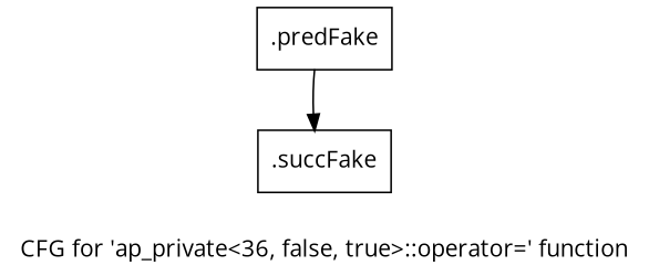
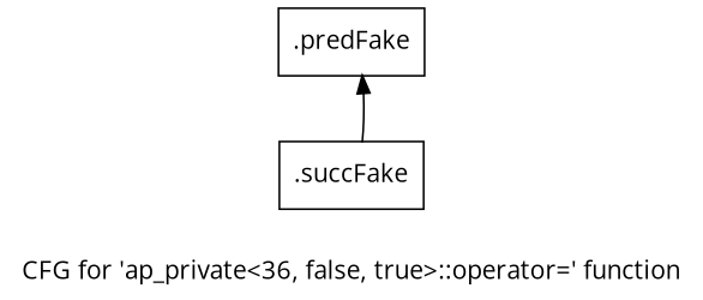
  digraph {
    label="CFG for 'ap_private\<36, false, true\>::operator=' function"
    fontname="Open Sans"
    node [shape=record fontname="Open Sans"]
    n1 [label="{.predFake}"]
    n2 [filename="/mnt/xilinx/Vitis_HLS/2021.2/include/etc/ap_private.h" label="{.succFake}" linenumber=1507]
-   n1 -> n2 [execusionnum=725 filename="/mnt/xilinx/Vitis_HLS/2021.2/include/etc/ap_private.h" fontname="Open Sans"]
+   n2 -> n1 [execusionnum=725 filename="/mnt/xilinx/Vitis_HLS/2021.2/include/etc/ap_private.h" fontname="Open Sans"]
  }
